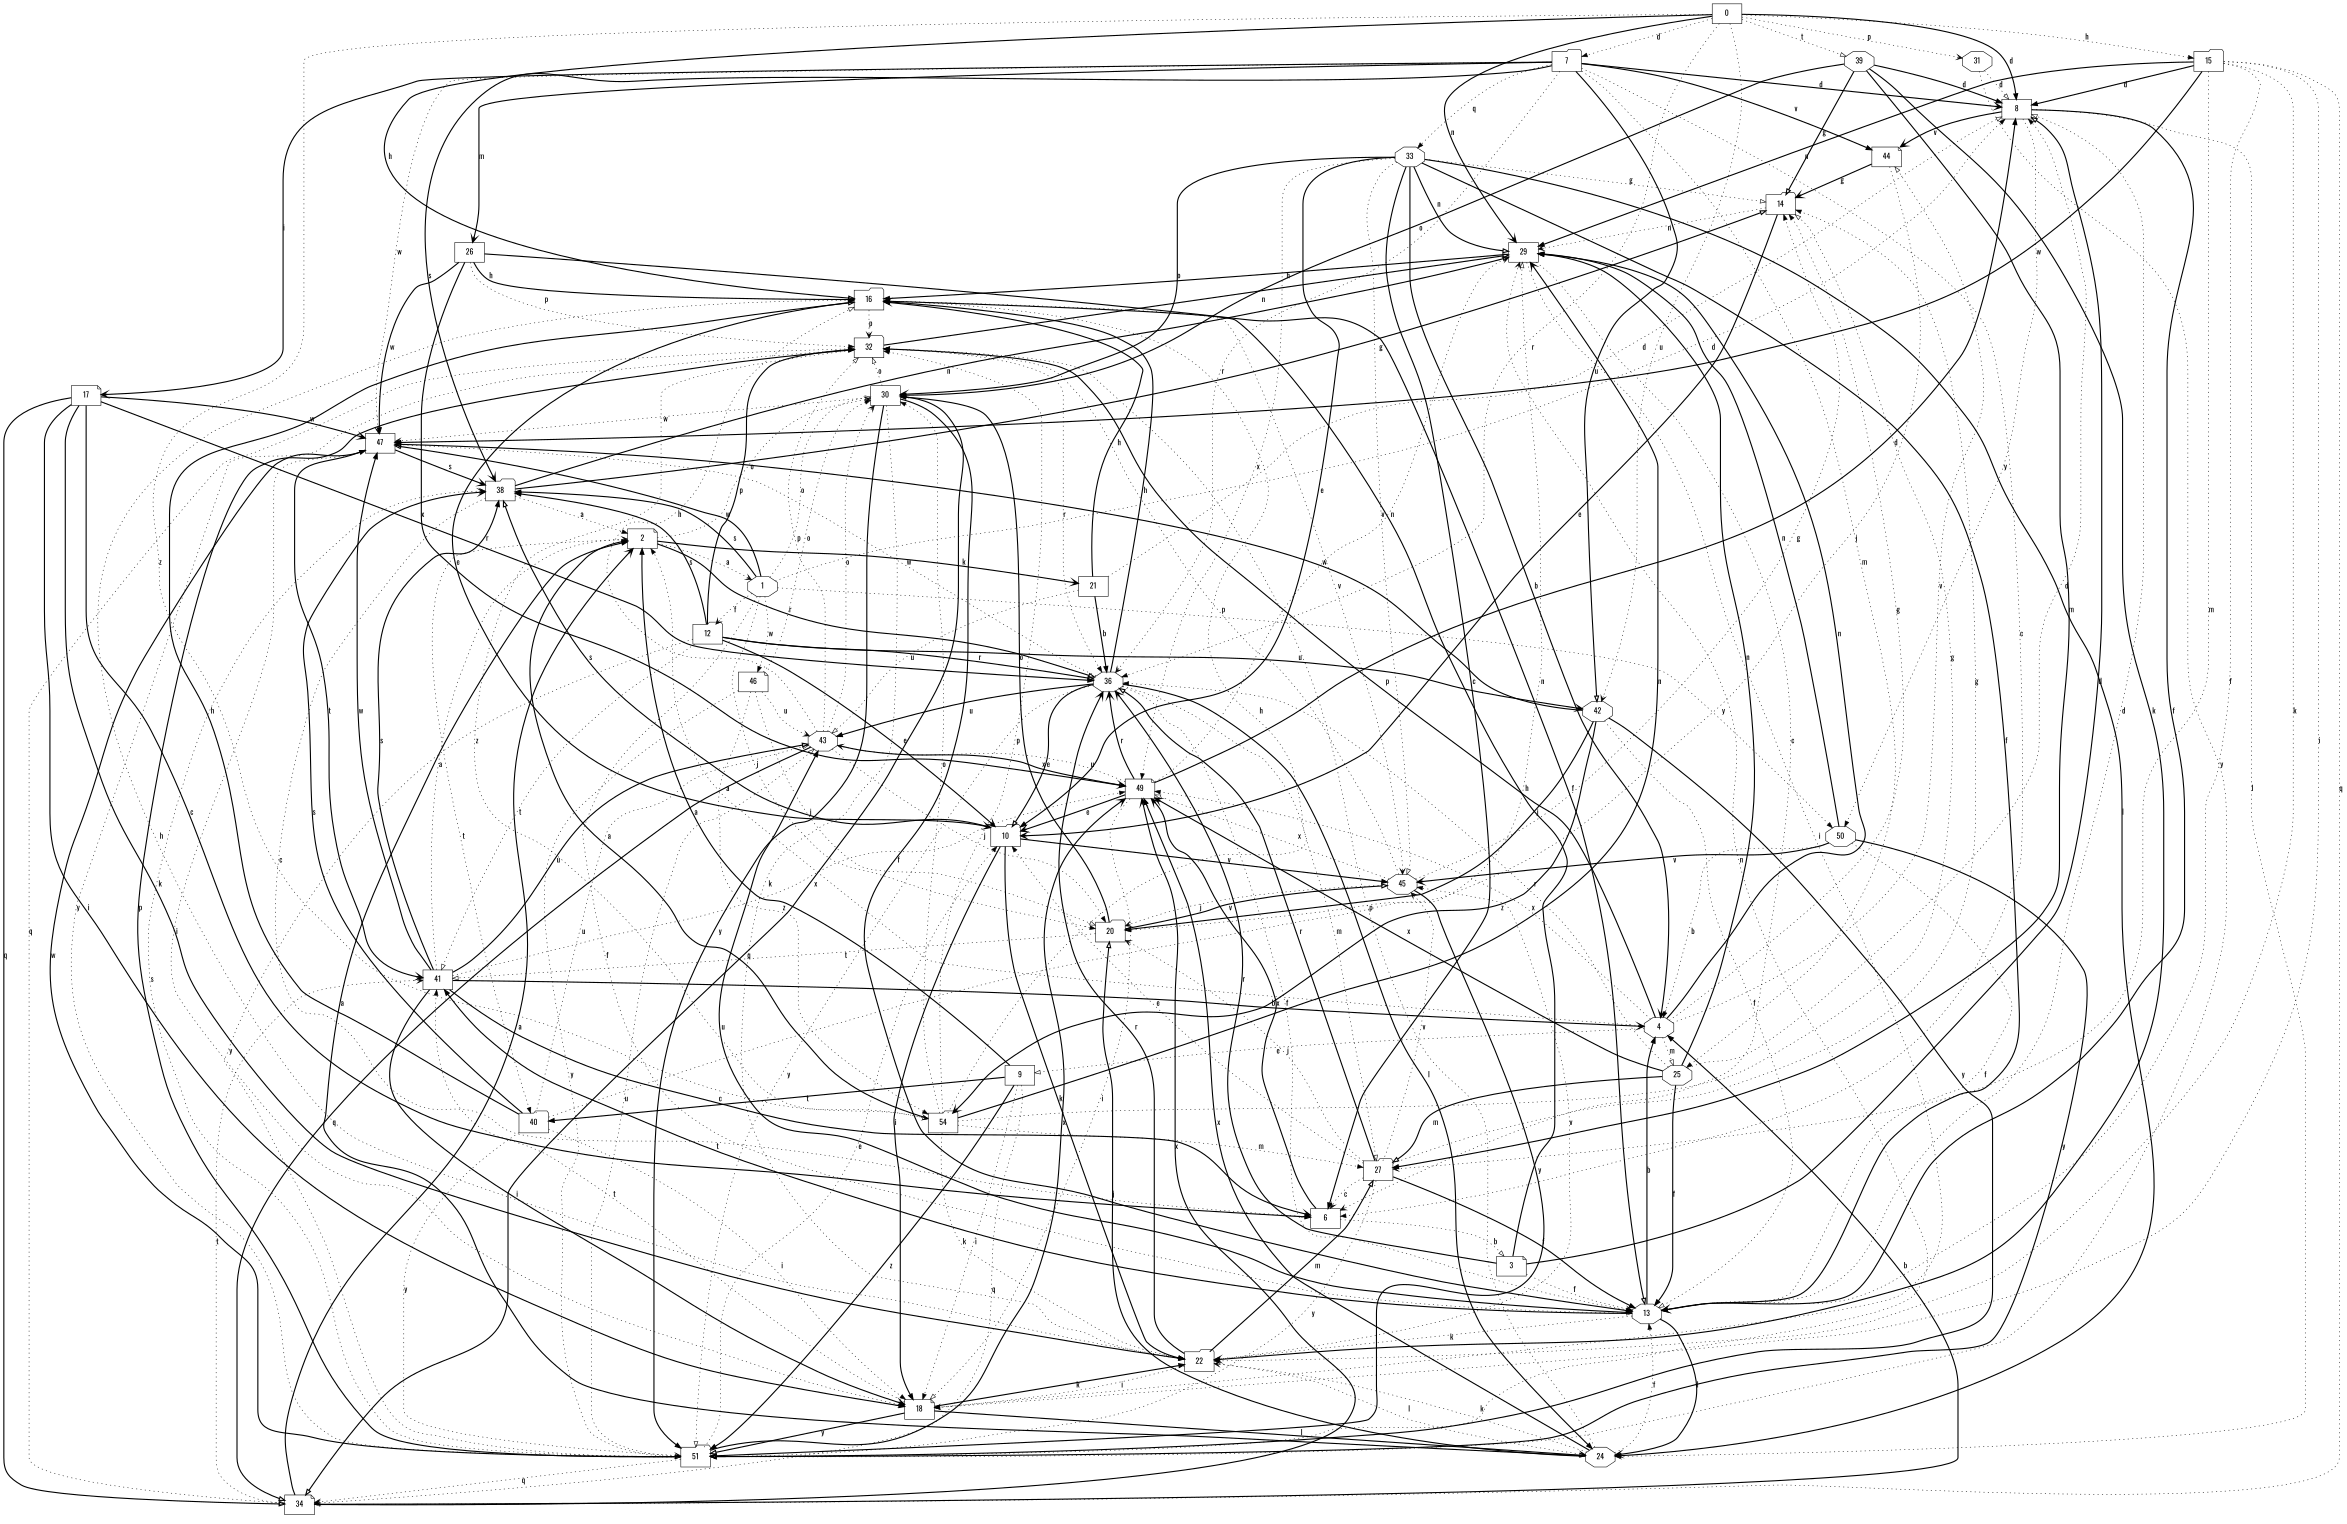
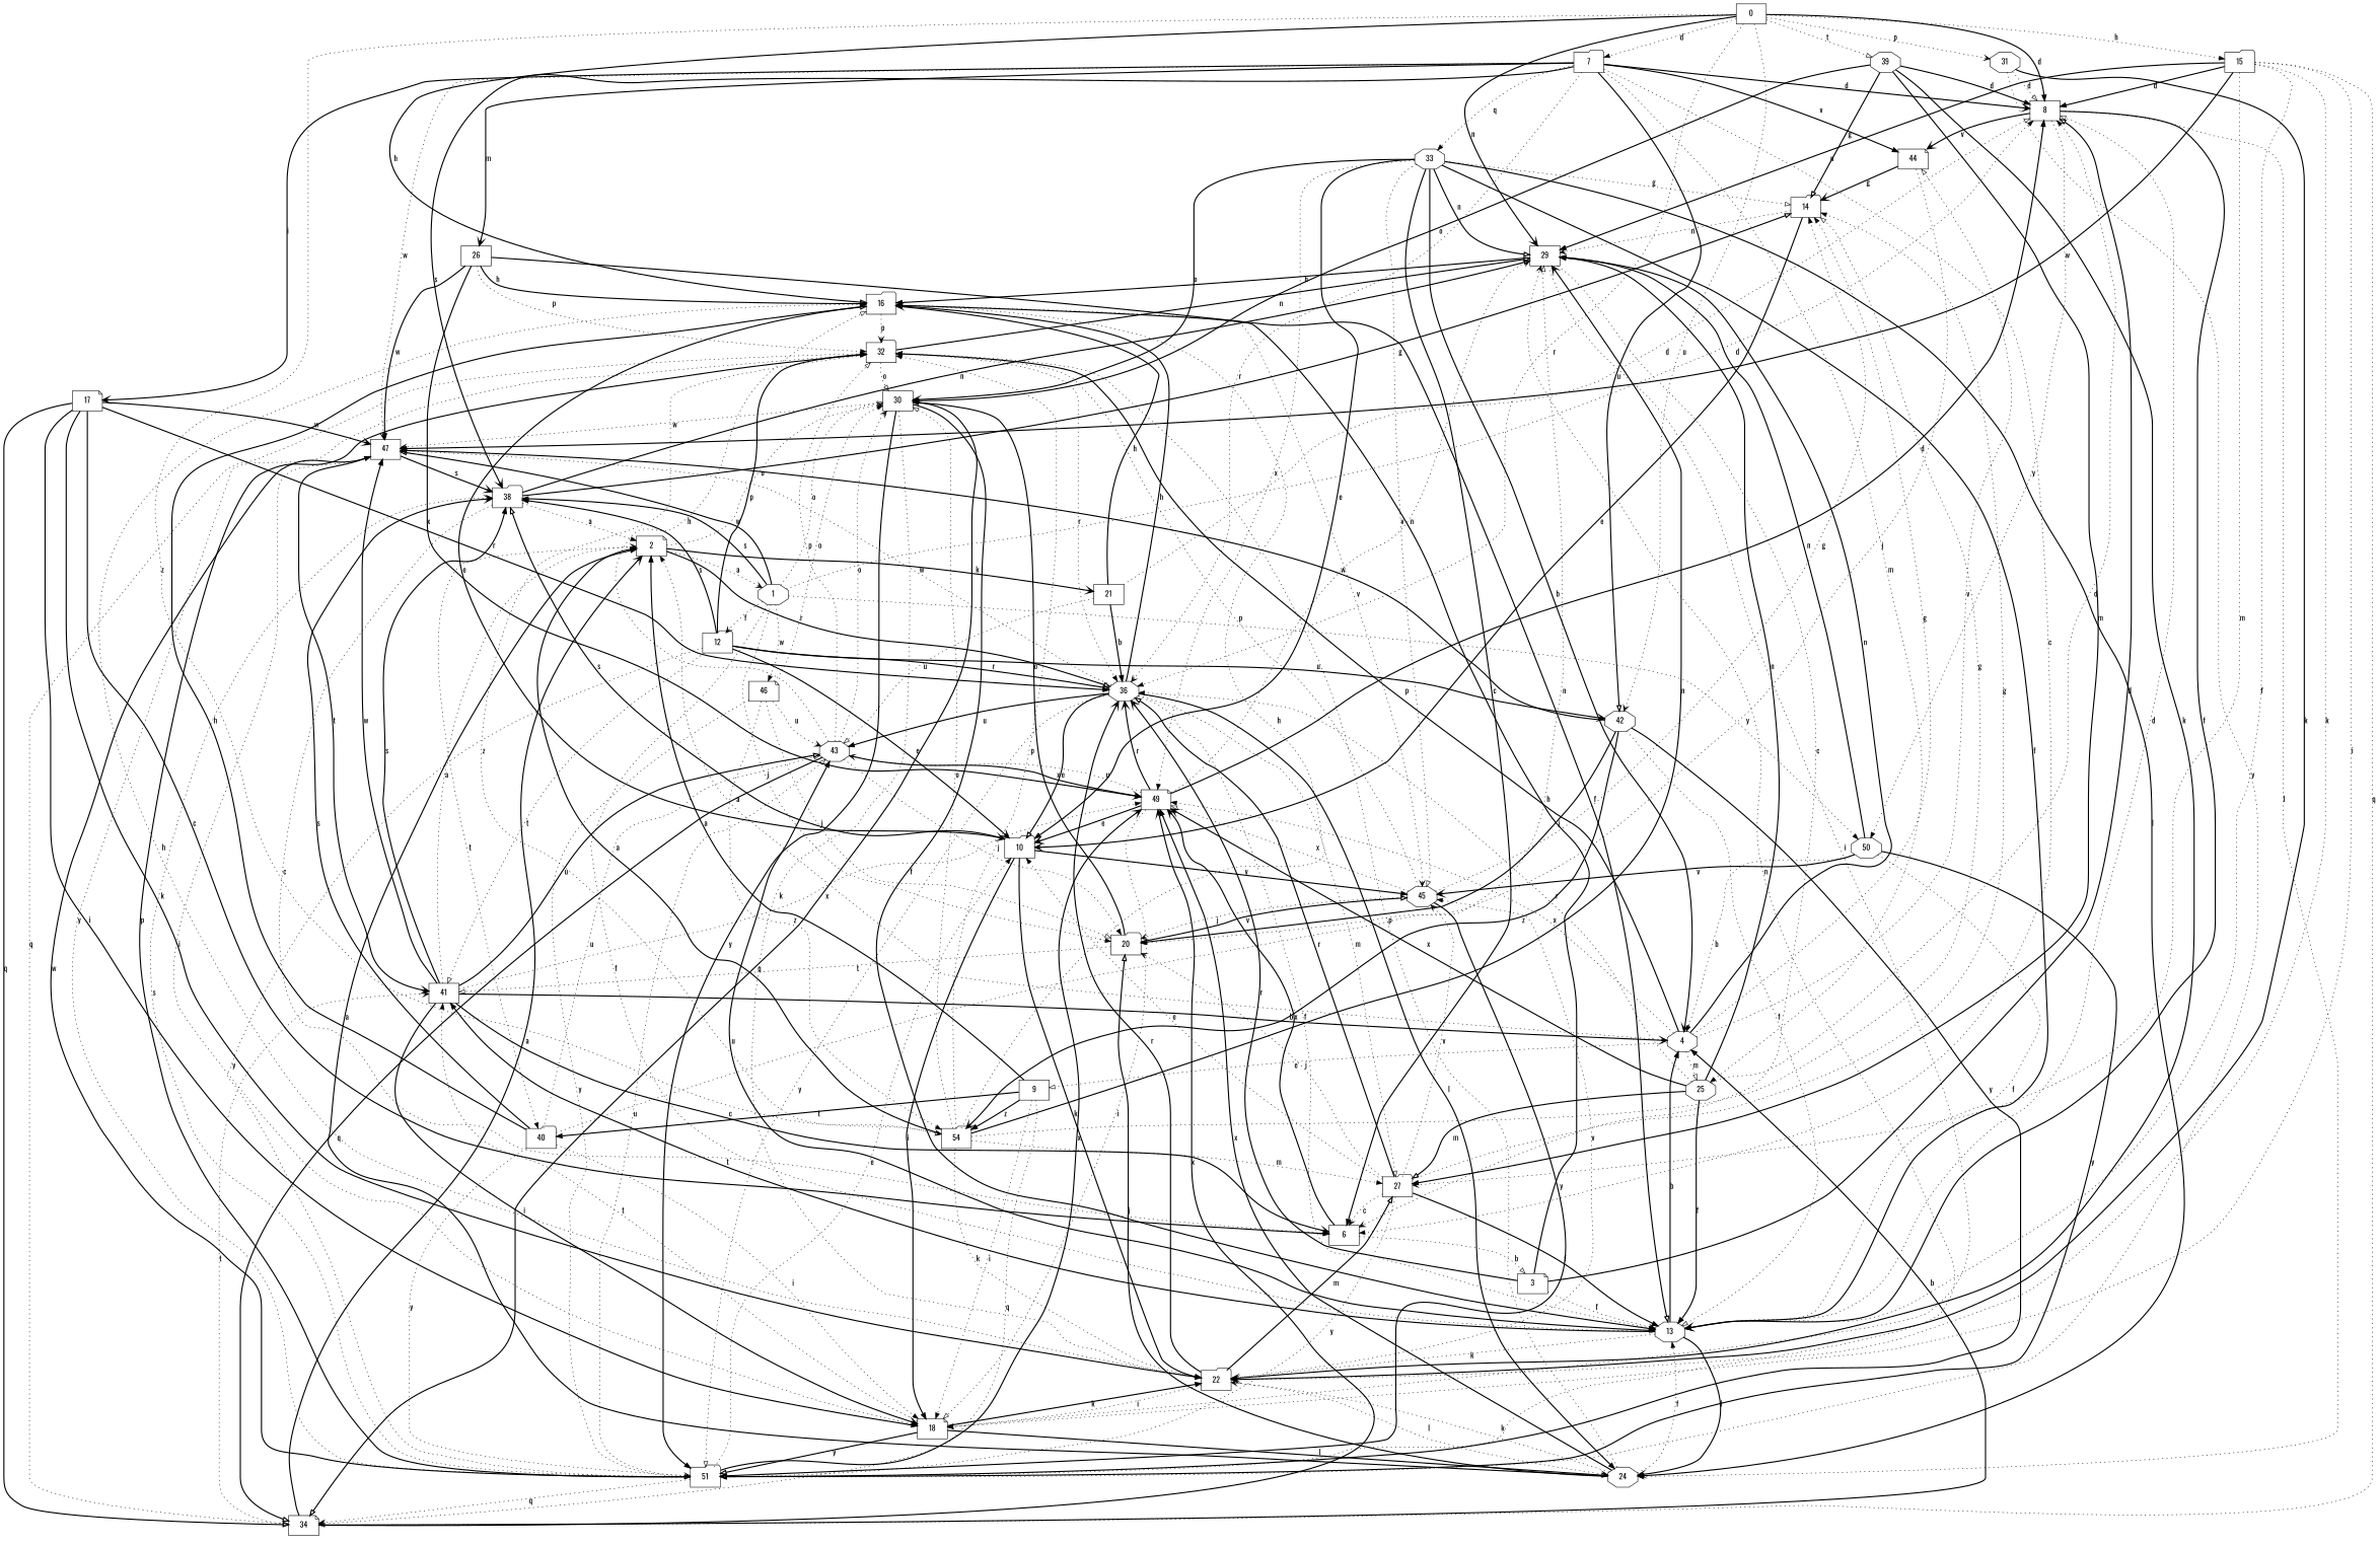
  strict digraph {
    fontname=Oswald
    node [fontname=Oswald shape=folder]
    edge [arrowhead=normal fontname=Oswald style=bold]
    0 [shape=box]
    7
    8 [shape=box]
    15
    16
    29 [shape=box]
    31 [shape=octagon]
    36 [shape=octagon]
    39 [shape=octagon]
    42 [shape=octagon]
    54
    38
    47 [shape=box]
    25 [shape=octagon]
    44 [shape=note]
    6 [shape=box]
    17 [shape=note]
    26 [shape=box]
    33 [shape=octagon]
    13 [shape=octagon]
    50 [shape=octagon]
    24 [shape=octagon]
    18 [shape=note]
    34 [shape=note]
    22
    27
    32
    10
    45 [shape=octagon]
    51
    43 [shape=octagon]
    30 [shape=box]
    14
    20
    2 [shape=note]
    1 [shape=octagon]
    12
    46 [shape=note]
    41 [shape=box]
    4 [shape=octagon]
    21 [shape=box]
    40
    3 [shape=note]
    9 [shape=box]
    49 [shape=note]
    0 -> 7 [label=d style=dotted]
    0 -> 8 [label=d]
    0 -> 15 [label=h style=dotted]
    0 -> 16 [arrowhead=onormal label=h]
    0 -> 29 [arrowhead=vee label=n]
    0 -> 31 [arrowhead=vee label=p style=dotted]
    0 -> 36 [label=r style=dotted]
    0 -> 39 [arrowhead=onormal label=t style=dotted]
    0 -> 42 [arrowhead=vee label=u style=dotted]
    0 -> 54 [arrowhead=vee label=z style=dotted]
    7 -> 8 [arrowhead=vee label=d]
    7 -> 36 [arrowhead=vee label=r style=dotted]
    7 -> 42 [arrowhead=onormal label=u]
    7 -> 38 [arrowhead=vee label=s]
    7 -> 47 [arrowhead=vee label=w style=dotted]
    7 -> 25 [label=m style=dotted]
    7 -> 44 [label=v]
    7 -> 6 [label=c style=dotted]
    7 -> 17 [arrowhead=vee label=i]
    7 -> 26 [arrowhead=vee label=m]
    7 -> 33 [label=q style=dotted]
    8 -> 44 [arrowhead=vee label=v]
    8 -> 13 [arrowhead=vee label=f]
    8 -> 50 [label=y style=dotted]
    8 -> 24 [arrowhead=vee label=l style=dotted]
    15 -> 8 [label=d]
    15 -> 29 [label=n]
    15 -> 47 [label=w]
    15 -> 13 [arrowhead=onormal label=f style=dotted]
    15 -> 18 [arrowhead=onormal label=i style=dotted]
    15 -> 34 [arrowhead=onormal label=q style=dotted]
    15 -> 22 [arrowhead=vee label=k style=dotted]
    15 -> 27 [arrowhead=vee label=m style=dotted]
    16 -> 32 [arrowhead=vee label=p style=dotted]
    16 -> 10 [arrowhead=vee label=e]
    16 -> 45 [arrowhead=vee label=v style=dotted]
    29 -> 16 [label=h]
    29 -> 6 [arrowhead=vee label=c style=dotted]
    29 -> 18 [arrowhead=vee label=i style=dotted]
    31 -> 8 [arrowhead=onormal label=d style=dotted]
+   31 -> 22 [arrowhead=vee label=k]
    31 -> 51 [arrowhead=vee label=y style=dotted]
    36 -> 16 [arrowhead=vee label=h]
    36 -> 47 [arrowhead=vee label=w style=dotted]
    36 -> 13 [label=f style=dotted]
    36 -> 24 [label=l]
    36 -> 27 [arrowhead=onormal label=m style=dotted]
    36 -> 10 [arrowhead=onormal label=e]
    36 -> 51 [arrowhead=onormal label=y style=dotted]
    36 -> 43 [label=u]
    39 -> 8 [label=d]
    39 -> 22 [arrowhead=vee label=k]
    39 -> 27 [label=m]
    39 -> 30 [arrowhead=onormal label=o]
    39 -> 14 [arrowhead=onormal label=g]
    42 -> 54 [arrowhead=vee label=z]
    42 -> 47 [arrowhead=onormal label=w]
    42 -> 13 [arrowhead=onormal label=f style=dotted]
    42 -> 51 [arrowhead=onormal label=y]
    42 -> 20 [arrowhead=onormal label=j]
    54 -> 16 [label=h style=dotted]
    54 -> 29 [arrowhead=vee label=n]
    54 -> 22 [label=k style=dotted]
    54 -> 27 [label=m style=dotted]
    54 -> 32 [label=p style=dotted]
-   54 -> 30 [label=o style=dotted]
+   54 -> 30 [arrowhead=onormal label=o style=dotted]
    54 -> 14 [arrowhead=onormal label=g style=dotted]
    54 -> 2 [label=a]
    38 -> 29 [arrowhead=onormal label=n]
    38 -> 6 [label=c style=dotted]
    38 -> 14 [arrowhead=onormal label=g]
    38 -> 2 [label=a style=dotted]
    47 -> 38 [arrowhead=vee label=s]
    47 -> 18 [arrowhead=vee label=i style=dotted]
    47 -> 41 [arrowhead=vee label=t]
    25 -> 8 [label=d style=dotted]
    25 -> 29 [arrowhead=onormal label=n]
    25 -> 36 [label=r style=dotted]
    25 -> 13 [label=f]
    25 -> 27 [arrowhead=onormal label=m]
    25 -> 49 [arrowhead=vee label=x]
    44 -> 14 [arrowhead=vee label=g]
    44 -> 20 [label=j style=dotted]
    6 -> 3 [arrowhead=onormal label=b style=dotted]
    6 -> 49 [arrowhead=vee label=x]
    17 -> 36 [label=r]
    17 -> 47 [arrowhead=vee label=w]
    17 -> 6 [arrowhead=onormal label=c]
    17 -> 18 [label=i]
    17 -> 34 [arrowhead=onormal label=q]
    17 -> 22 [label=k]
    26 -> 16 [arrowhead=onormal label=h]
    26 -> 47 [label=w]
    26 -> 13 [arrowhead=onormal label=f]
    26 -> 32 [label=p style=dotted]
    26 -> 49 [arrowhead=onormal label=x]
    33 -> 29 [arrowhead=onormal label=n]
    33 -> 6 [label=c]
    33 -> 13 [arrowhead=vee label=f]
    33 -> 24 [label=l]
    33 -> 10 [label=e]
    33 -> 45 [arrowhead=onormal label=v style=dotted]
    33 -> 30 [arrowhead=vee label=o]
    33 -> 14 [arrowhead=onormal label=g style=dotted]
    33 -> 4 [arrowhead=vee label=b]
    33 -> 49 [label=x style=dotted]
    13 -> 8 [arrowhead=onormal label=d style=dotted]
    13 -> 24 [arrowhead=vee label=l]
    13 -> 22 [label=k style=dotted]
    13 -> 43 [label=u]
    13 -> 41 [label=t]
    13 -> 4 [label=b]
    50 -> 29 [arrowhead=onormal label=n]
    50 -> 13 [label=f style=dotted]
    50 -> 45 [arrowhead=vee label=v]
    50 -> 51 [arrowhead=onormal label=y]
    50 -> 4 [label=b style=dotted]
    24 -> 13 [label=f style=dotted]
    24 -> 22 [arrowhead=vee label=k style=dotted]
    24 -> 32 [label=p style=dotted]
    24 -> 20 [arrowhead=onormal label=j]
    24 -> 2 [label=a]
    24 -> 49 [label=x]
    18 -> 24 [arrowhead=onormal label=l]
    18 -> 22 [label=k]
    18 -> 51 [arrowhead=onormal label=y]
    18 -> 41 [label=t style=dotted]
    34 -> 2 [arrowhead=vee label=a]
    34 -> 41 [arrowhead=vee label=t style=dotted]
    34 -> 4 [label=b]
    34 -> 49 [arrowhead=vee label=x]
    22 -> 16 [label=h style=dotted]
    22 -> 36 [arrowhead=vee label=r]
    22 -> 24 [arrowhead=vee label=l style=dotted]
    22 -> 18 [label=i style=dotted]
    22 -> 27 [arrowhead=onormal label=m]
    22 -> 45 [label=v style=dotted]
    27 -> 36 [arrowhead=onormal label=r]
    27 -> 6 [arrowhead=vee label=c style=dotted]
    27 -> 13 [label=f]
    27 -> 10 [label=e style=dotted]
    27 -> 45 [arrowhead=vee label=v style=dotted]
    27 -> 51 [arrowhead=onormal label=y style=dotted]
    27 -> 14 [label=g style=dotted]
    27 -> 20 [arrowhead=vee label=j style=dotted]
    32 -> 29 [arrowhead=onormal label=n]
    32 -> 36 [label=r style=dotted]
    32 -> 54 [arrowhead=onormal label=z style=dotted]
    32 -> 34 [arrowhead=onormal label=q style=dotted]
    32 -> 51 [arrowhead=onormal label=y style=dotted]
-   30 -> 32 [arrowhead=onormal label=o style=dotted]
+   32 -> 30 [arrowhead=onormal label=o style=dotted]
    10 -> 38 [arrowhead=onormal label=s]
    10 -> 18 [label=i]
    10 -> 22 [arrowhead=onormal label=k]
    10 -> 45 [label=v]
    45 -> 32 [arrowhead=vee label=p style=dotted]
    45 -> 51 [arrowhead=onormal label=y]
    45 -> 14 [label=g style=dotted]
    45 -> 20 [arrowhead=vee label=j style=dotted]
    45 -> 49 [arrowhead=onormal label=x style=dotted]
    51 -> 29 [arrowhead=vee label=n style=dotted]
    51 -> 38 [arrowhead=vee label=s style=dotted]
    51 -> 47 [label=w]
    51 -> 34 [arrowhead=vee label=q style=dotted]
    51 -> 32 [label=p]
    51 -> 10 [label=e style=dotted]
    51 -> 43 [arrowhead=onormal label=u style=dotted]
    51 -> 49 [arrowhead=vee label=x]
    43 -> 16 [arrowhead=onormal label=h style=dotted]
    43 -> 34 [arrowhead=onormal label=q]
    43 -> 32 [arrowhead=onormal label=p style=dotted]
    43 -> 30 [arrowhead=vee label=o style=dotted]
    43 -> 20 [label=j style=dotted]
    43 -> 49 [arrowhead=vee label=x]
    30 -> 47 [arrowhead=vee label=w style=dotted]
    30 -> 13 [label=f]
    30 -> 34 [arrowhead=onormal label=q]
    30 -> 22 [label=k style=dotted]
    30 -> 51 [label=y]
    14 -> 29 [arrowhead=vee label=n style=dotted]
    14 -> 10 [arrowhead=vee label=e]
    20 -> 45 [arrowhead=onormal label=v]
    20 -> 30 [label=o]
    20 -> 41 [arrowhead=onormal label=t style=dotted]
    2 -> 36 [arrowhead=onormal label=r]
    2 -> 30 [arrowhead=vee label=o style=dotted]
    2 -> 1 [arrowhead=vee label=a style=dotted]
    2 -> 21 [arrowhead=vee label=k]
    2 -> 40 [label=t style=dotted]
    1 -> 8 [label=d style=dotted]
    1 -> 38 [label=s]
    1 -> 47 [arrowhead=onormal label=w]
    1 -> 13 [arrowhead=onormal label=f style=dotted]
    1 -> 50 [label=y style=dotted]
    1 -> 30 [arrowhead=onormal label=o style=dotted]
    1 -> 20 [label=j style=dotted]
    1 -> 12 [arrowhead=vee label=f style=dotted]
    1 -> 46 [label=w style=dotted]
    12 -> 36 [arrowhead=onormal label=r]
    12 -> 42 [arrowhead=vee label=u]
    12 -> 38 [label=s]
    12 -> 32 [arrowhead=onormal label=p]
    12 -> 10 [arrowhead=vee label=e]
    12 -> 51 [arrowhead=onormal label=y style=dotted]
    12 -> 41 [arrowhead=onormal label=t style=dotted]
    46 -> 54 [label=z style=dotted]
    46 -> 51 [arrowhead=onormal label=y style=dotted]
    46 -> 43 [arrowhead=vee label=u style=dotted]
    46 -> 30 [label=o style=dotted]
    46 -> 20 [arrowhead=onormal label=j style=dotted]
    41 -> 38 [label=s]
    41 -> 47 [label=w]
    41 -> 6 [arrowhead=vee label=c]
    41 -> 18 [arrowhead=vee label=i]
    41 -> 43 [arrowhead=onormal label=u]
    41 -> 2 [arrowhead=vee label=a style=dotted]
    41 -> 4 [arrowhead=vee label=b]
    41 -> 49 [label=x style=dotted]
    4 -> 29 [label=n]
    4 -> 25 [arrowhead=onormal label=m style=dotted]
    4 -> 44 [arrowhead=onormal label=v style=dotted]
    4 -> 32 [arrowhead=onormal label=p]
    4 -> 14 [label=g style=dotted]
    4 -> 2 [label=a style=dotted]
    4 -> 9 [arrowhead=onormal label=e style=dotted]
    4 -> 49 [label=x style=dotted]
    21 -> 8 [arrowhead=onormal label=d style=dotted]
    21 -> 16 [label=h]
    21 -> 36 [label=b]
    21 -> 43 [arrowhead=onormal label=u style=dotted]
    40 -> 16 [arrowhead=onormal label=h]
    40 -> 29 [arrowhead=onormal label=n style=dotted]
    40 -> 38 [arrowhead=vee label=s]
    40 -> 18 [label=i style=dotted]
    40 -> 51 [arrowhead=vee label=y style=dotted]
    40 -> 43 [arrowhead=onormal label=u style=dotted]
    3 -> 8 [arrowhead=onormal label=d]
    3 -> 16 [arrowhead=onormal label=h]
    3 -> 36 [arrowhead=vee label=r]
    3 -> 13 [arrowhead=vee label=f style=dotted]
-   9 -> 51 [label=z]
+   9 -> 54 [label=z]
    9 -> 18 [label=i style=dotted]
    9 -> 34 [arrowhead=vee label=q style=dotted]
    9 -> 2 [label=a]
    9 -> 40 [label=t]
    49 -> 8 [label=d]
    49 -> 29 [arrowhead=vee label=n style=dotted]
    49 -> 36 [arrowhead=vee label=r]
    49 -> 18 [arrowhead=onormal label=i style=dotted]
    49 -> 10 [arrowhead=vee label=e]
    49 -> 43 [arrowhead=vee label=u style=dotted]
  }
